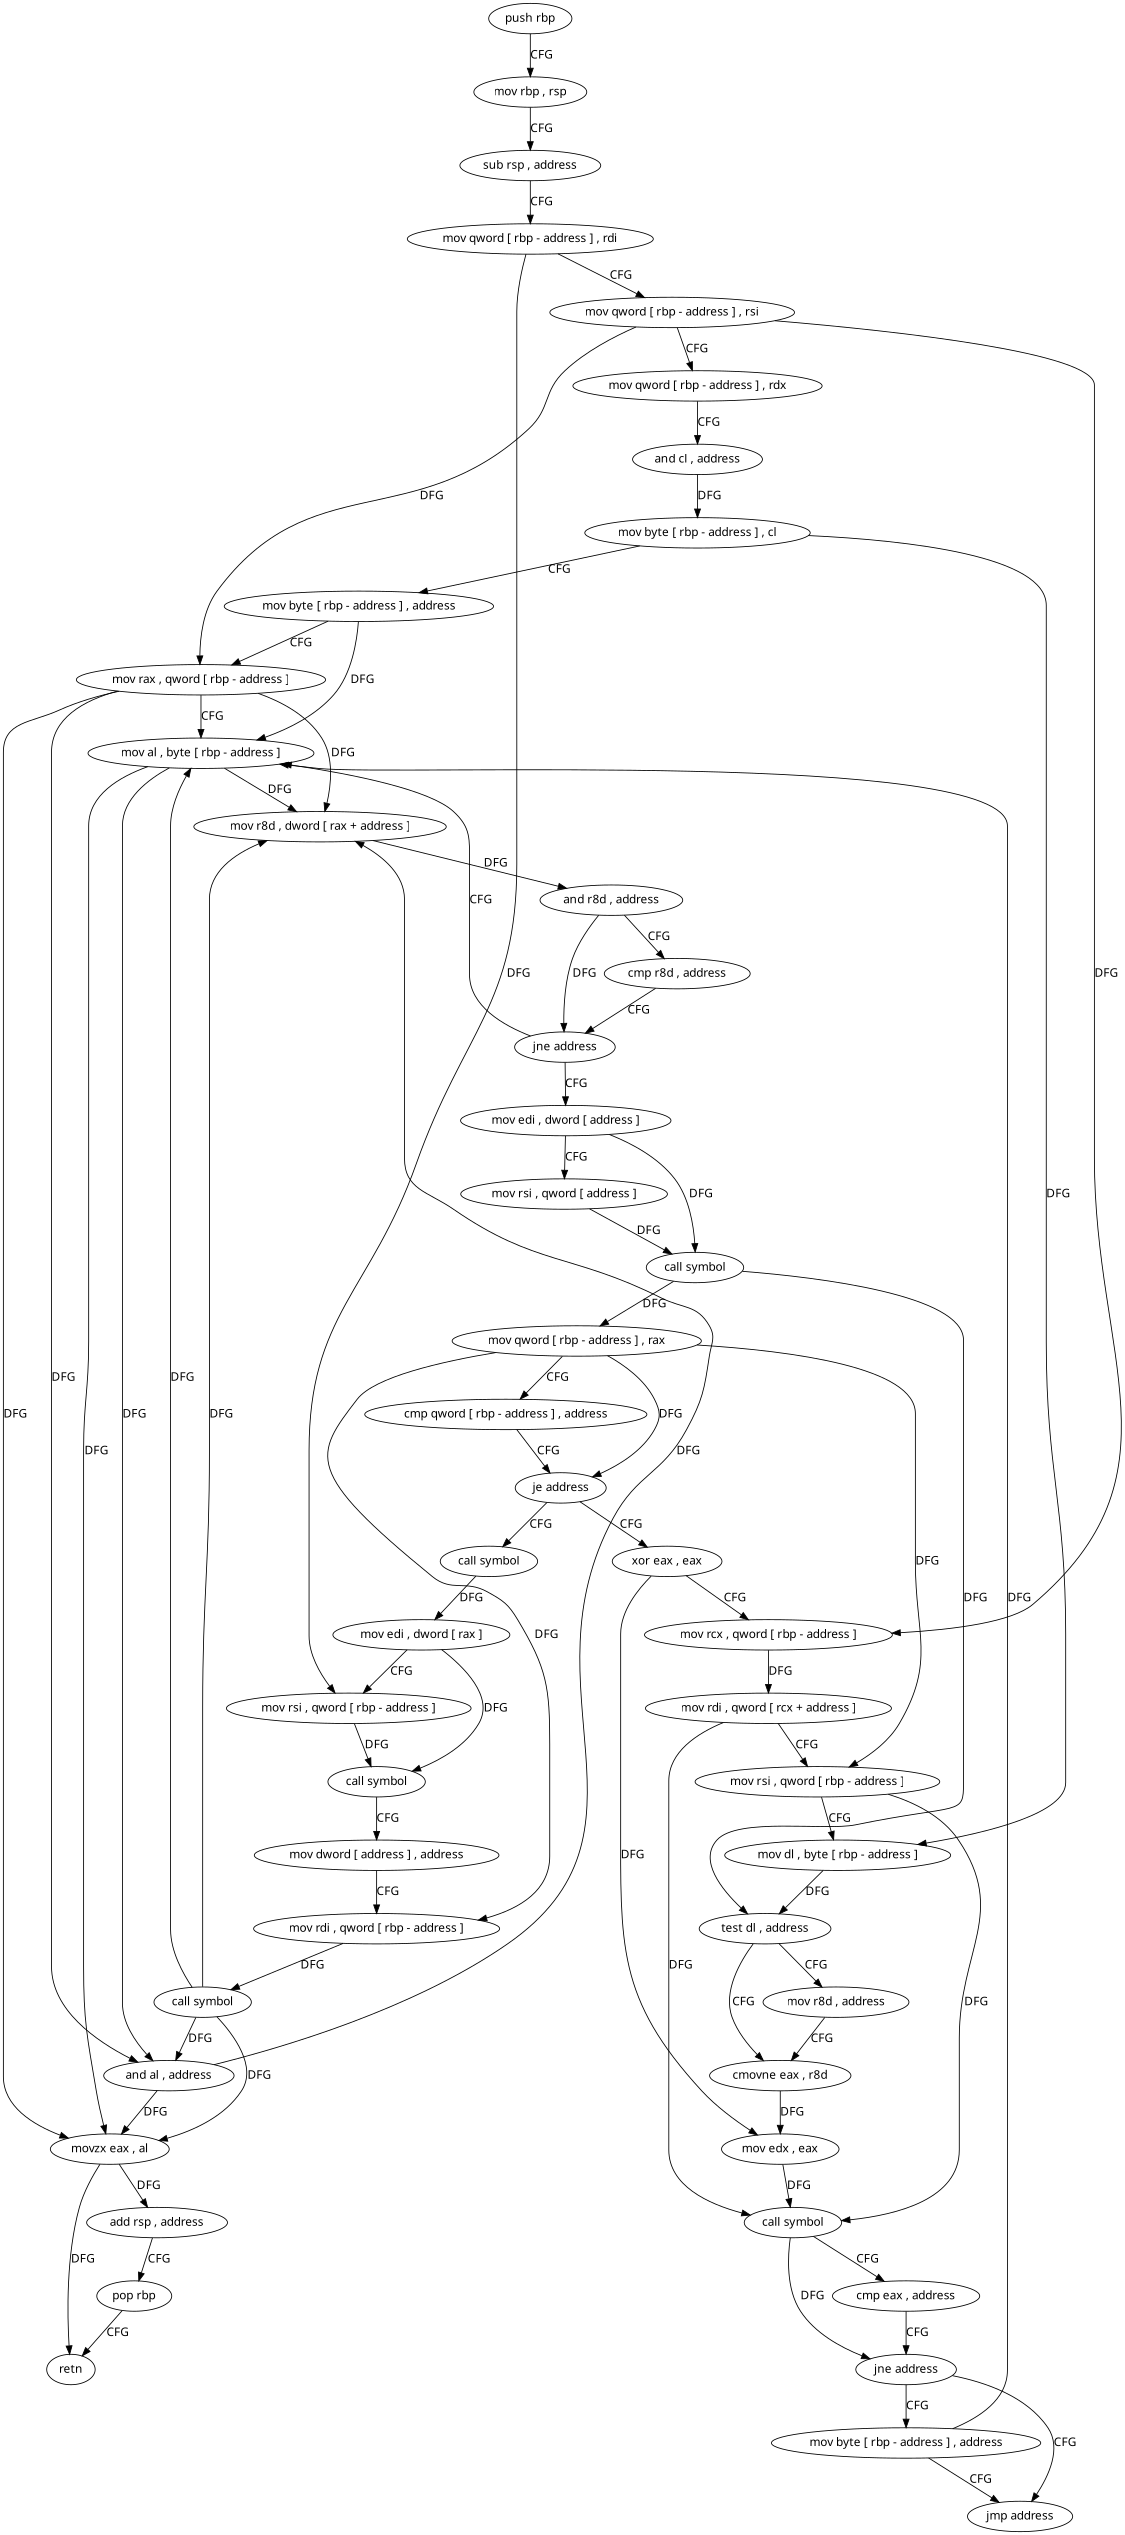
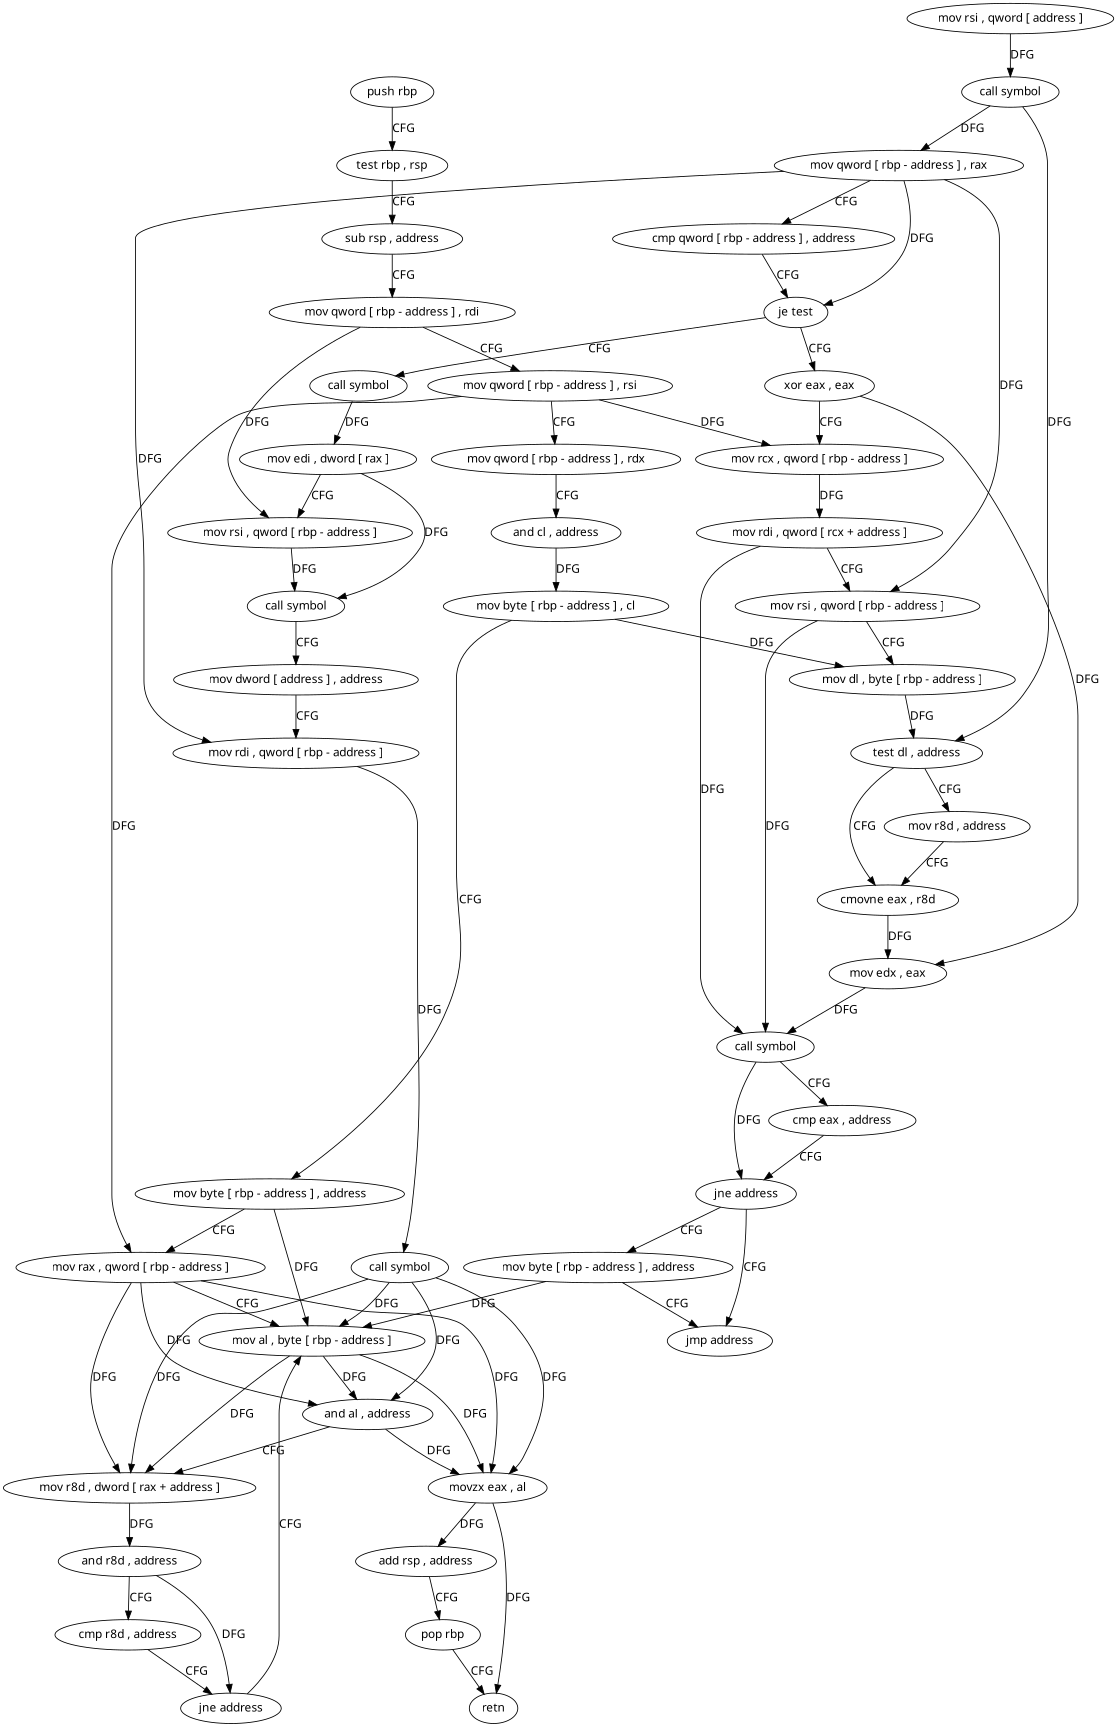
  digraph {
    fontname="Noto Sans"
    node [fontname="Noto Sans"]
    edge [fontname="Noto Sans"]
    n1 [label="push rbp"]
-   n2 [label="mov rbp , rsp"]
+   n2 [label="test rbp , rsp"]
    n3 [label="sub rsp , address"]
    n4 [label="mov qword [ rbp - address ] , rdi"]
    n5 [label="mov qword [ rbp - address ] , rsi"]
    n6 [label="mov rsi , qword [ rbp - address ]"]
    n7 [label="mov qword [ rbp - address ] , rdx"]
    n8 [label="mov rax , qword [ rbp - address ]"]
    n9 [label="mov rcx , qword [ rbp - address ]"]
    n10 [label="call symbol"]
    n11 [label="and cl , address"]
    n12 [label="mov al , byte [ rbp - address ]"]
    n13 [label="mov r8d , dword [ rax + address ]"]
    n14 [label="and al , address"]
    n15 [label="movzx eax , al"]
    n16 [label="mov byte [ rbp - address ] , cl"]
    n17 [label="mov rdi , qword [ rcx + address ]"]
    n18 [label="mov byte [ rbp - address ] , address"]
    n19 [label="mov dl , byte [ rbp - address ]"]
    n20 [label="test dl , address"]
    n21 [label="and r8d , address"]
    n22 [label="add rsp , address"]
    n23 [label=retn]
    n24 [label="cmp r8d , address"]
    n25 [label="jne address"]
-   n26 [label="mov edi , dword [ address ]"]
    n27 [label="mov rsi , qword [ address ]"]
    n28 [label="call symbol"]
    n29 [label="mov qword [ rbp - address ] , rax"]
    n30 [label="pop rbp"]
    n31 [label="cmp qword [ rbp - address ] , address"]
-   n32 [label="je address"]
+   n32 [label="je test"]
    n33 [label="mov rdi , qword [ rbp - address ]"]
    n34 [label="mov rsi , qword [ rbp - address ]"]
    n35 [label="mov r8d , address"]
    n36 [label="cmovne eax , r8d"]
    n37 [label="call symbol"]
    n38 [label="xor eax , eax"]
    n39 [label="call symbol"]
    n40 [label="call symbol"]
    n41 [label="mov edi , dword [ rax ]"]
    n42 [label="mov edx , eax"]
    n43 [label="mov dword [ address ] , address"]
    n44 [label="cmp eax , address"]
    n45 [label="jne address"]
    n46 [label="jmp address"]
    n47 [label="mov byte [ rbp - address ] , address"]
    n1 -> n2 [label=CFG]
    n2 -> n3 [label=CFG]
    n3 -> n4 [label=CFG]
    n4 -> n5 [label=CFG]
    n4 -> n6 [label=DFG]
    n5 -> n7 [label=CFG]
    n5 -> n8 [label=DFG]
    n5 -> n9 [label=DFG]
    n6 -> n10 [label=DFG]
    n7 -> n11 [label=CFG]
    n8 -> n12 [label=CFG]
    n8 -> n13 [label=DFG]
    n8 -> n14 [label=DFG]
    n8 -> n15 [label=DFG]
    n9 -> n17 [label=DFG]
    n10 -> n43 [label=CFG]
    n11 -> n16 [label=DFG]
    n12 -> n13 [label=DFG]
    n12 -> n14 [label=DFG]
    n12 -> n15 [label=DFG]
    n13 -> n21 [label=DFG]
-   n14 -> n13 [label=DFG]
+   n14 -> n13 [label=CFG]
    n14 -> n15 [label=DFG]
    n15 -> n22 [label=DFG]
    n15 -> n23 [label=DFG]
    n16 -> n18 [label=CFG]
    n16 -> n19 [label=DFG]
    n17 -> n34 [label=CFG]
    n17 -> n40 [label=DFG]
    n18 -> n8 [label=CFG]
    n18 -> n12 [label=DFG]
    n19 -> n20 [label=DFG]
    n20 -> n35 [label=CFG]
    n20 -> n36 [label=CFG]
    n21 -> n24 [label=CFG]
    n21 -> n25 [label=DFG]
    n22 -> n30 [label=CFG]
    n24 -> n25 [label=CFG]
    n25 -> n12 [label=CFG]
-   n25 -> n26 [label=CFG]
-   n26 -> n27 [label=CFG]
-   n26 -> n28 [label=DFG]
    n27 -> n28 [label=DFG]
    n28 -> n20 [label=DFG]
    n28 -> n29 [label=DFG]
    n29 -> n31 [label=CFG]
    n29 -> n32 [label=DFG]
    n29 -> n33 [label=DFG]
    n29 -> n34 [label=DFG]
    n30 -> n23 [label=CFG]
    n31 -> n32 [label=CFG]
    n32 -> n37 [label=CFG]
    n32 -> n38 [label=CFG]
    n33 -> n39 [label=DFG]
    n34 -> n19 [label=CFG]
    n34 -> n40 [label=DFG]
    n35 -> n36 [label=CFG]
    n36 -> n42 [label=DFG]
    n37 -> n41 [label=DFG]
    n38 -> n9 [label=CFG]
    n38 -> n42 [label=DFG]
    n39 -> n12 [label=DFG]
    n39 -> n13 [label=DFG]
    n39 -> n14 [label=DFG]
    n39 -> n15 [label=DFG]
    n40 -> n44 [label=CFG]
    n40 -> n45 [label=DFG]
    n41 -> n6 [label=CFG]
    n41 -> n10 [label=DFG]
    n42 -> n40 [label=DFG]
    n43 -> n33 [label=CFG]
    n44 -> n45 [label=CFG]
    n45 -> n46 [label=CFG]
    n45 -> n47 [label=CFG]
    n47 -> n12 [label=DFG]
    n47 -> n46 [label=CFG]
  }
